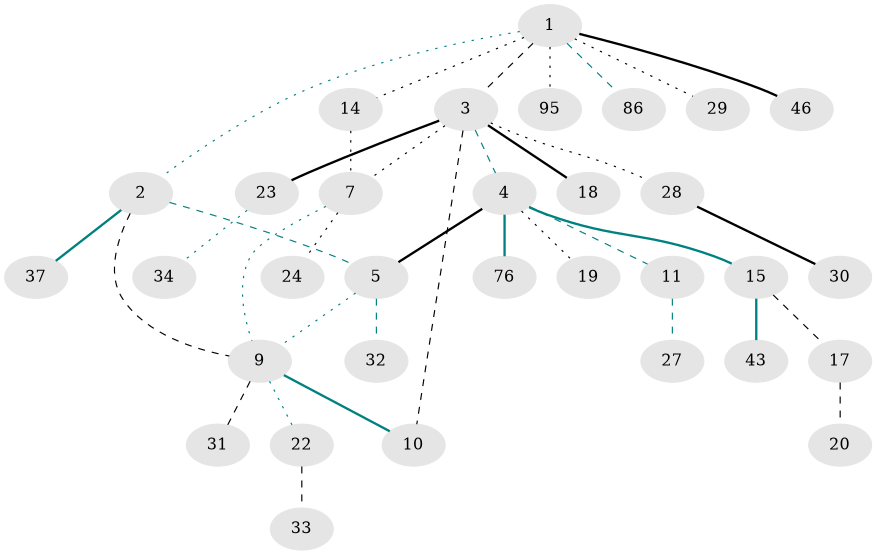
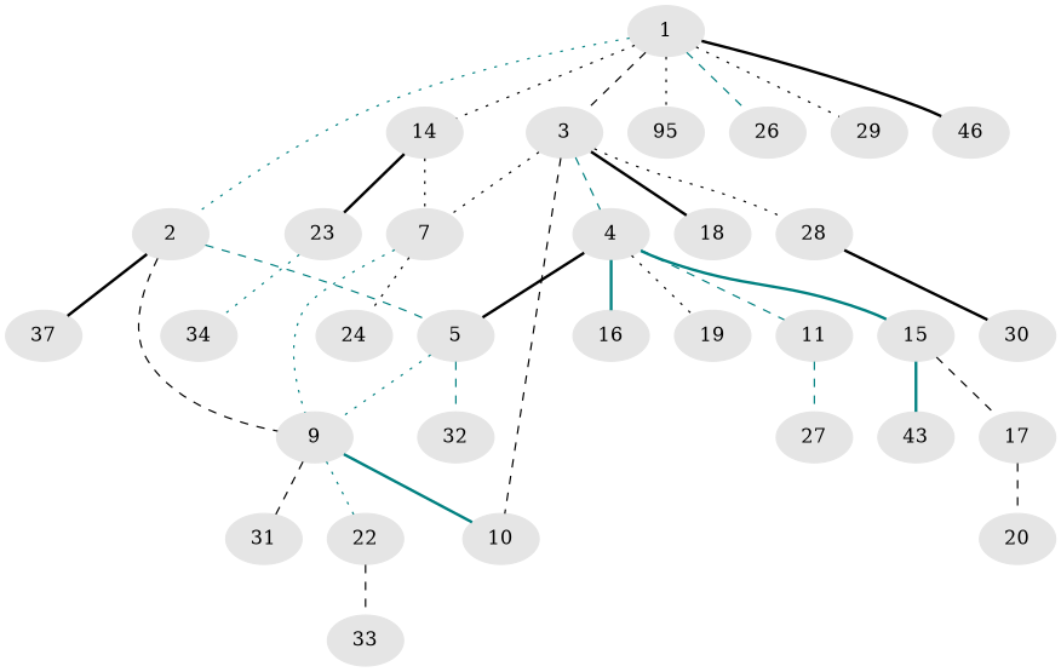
  graph {
    node [color=gray90 style=filled]
    edge [color=black style=dotted]
    1 [super="+12"]
    2 [super="+41"]
    3 [super="+8"]
    14
    n5 [label=95]
-   26 [label=86]
+   26
    29
    46
    5 [super="+21"]
    37 [super="+45"]
    9 [super="+13"]
    7
    10
    4 [super="+6"]
    18
    23 [super="+36"]
    28 [super="+47"]
    24 [super="+38"]
    32 [super="+42"]
    11
    15 [super="+40"]
-   16 [label=76]
+   16
    19
    34
    30
    27 [super="+35"]
    17 [super="+44"]
    43
    22
    31 [super="+39"]
    33
    20
    1 -- 2 [color=teal]
    1 -- 3 [style=dashed]
    1 -- 14
    1 -- n5
    1 -- 26 [color=teal style=dashed]
    1 -- 29
    1 -- 46 [style=bold]
    2 -- 5 [color=teal style=dashed]
-   2 -- 37 [color=teal style=bold]
+   2 -- 37 [style=bold]
    2 -- 9 [style=dashed]
    3 -- 7
    3 -- 10 [style=dashed]
    3 -- 4 [color=teal style=dashed weight=2]
    3 -- 18 [style=bold]
-   3 -- 23 [style=bold]
+   14 -- 23 [style=bold]
    3 -- 28 [weight=2]
    14 -- 7
    5 -- 9 [color=teal]
    5 -- 32 [color=teal style=dashed]
    9 -- 10 [color=teal style=bold]
    9 -- 22 [color=teal]
    9 -- 31 [style=dashed]
    7 -- 9 [color=teal]
    7 -- 24
    4 -- 5 [style=bold]
    4 -- 11 [color=teal style=dashed]
    4 -- 15 [color=teal style=bold]
    4 -- 16 [color=teal style=bold]
    4 -- 19
    23 -- 34 [color=teal]
    28 -- 30 [style=bold]
    11 -- 27 [color=teal style=dashed]
    15 -- 17 [style=dashed]
    15 -- 43 [color=teal style=bold]
    17 -- 20 [style=dashed]
    22 -- 33 [style=dashed]
  }
